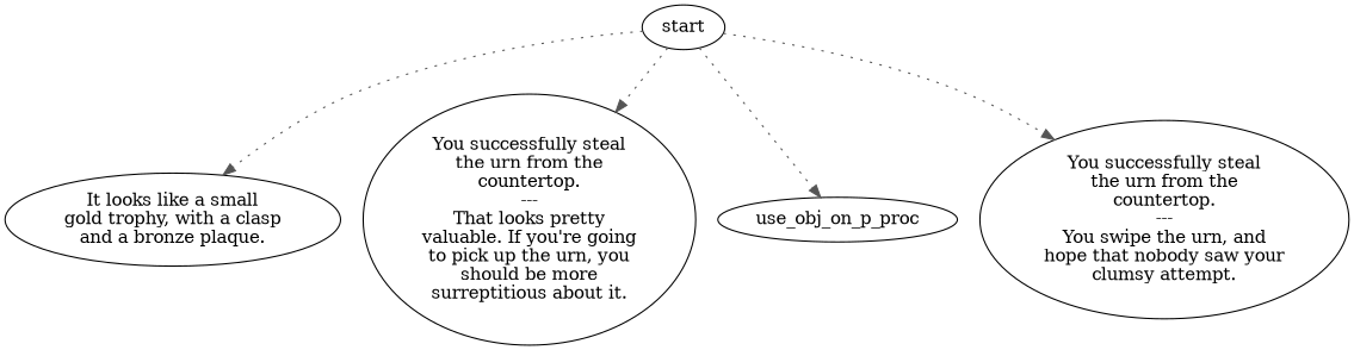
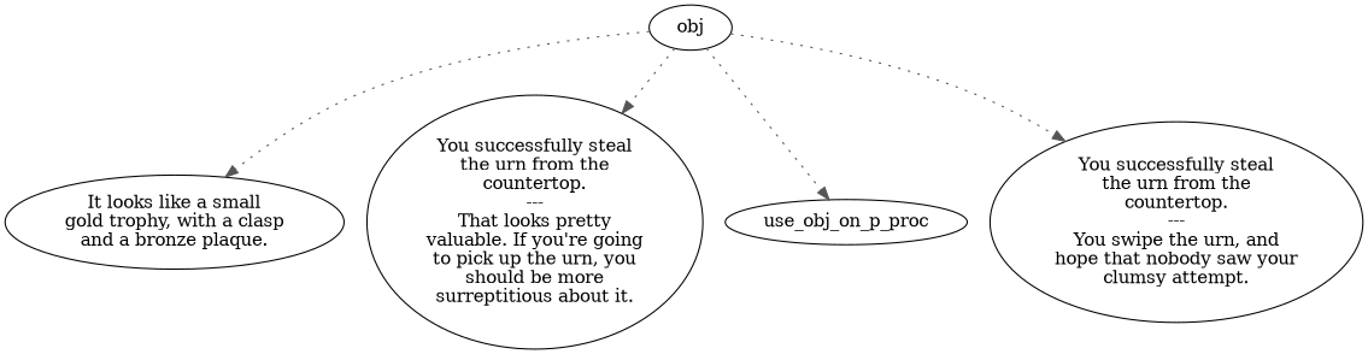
  digraph {
    node [color="#000000" fillcolor="#FFFFFF" style=filled]
    edge [color="#555555" style=dotted]
-   start
+   start [label=obj]
    n2 [label="It looks like a small\ngold trophy, with a clasp\nand a bronze plaque."]
    n3 [label="You successfully steal\nthe urn from the\ncountertop.\n---\nThat looks pretty\nvaluable. If you're going\nto pick up the urn, you\nshould be more\nsurreptitious about it."]
    use_obj_on_p_proc
    n5 [label="You successfully steal\nthe urn from the\ncountertop.\n---\nYou swipe the urn, and\nhope that nobody saw your\nclumsy attempt."]
    start -> n2
    start -> n3
    start -> use_obj_on_p_proc
    start -> n5
  }
